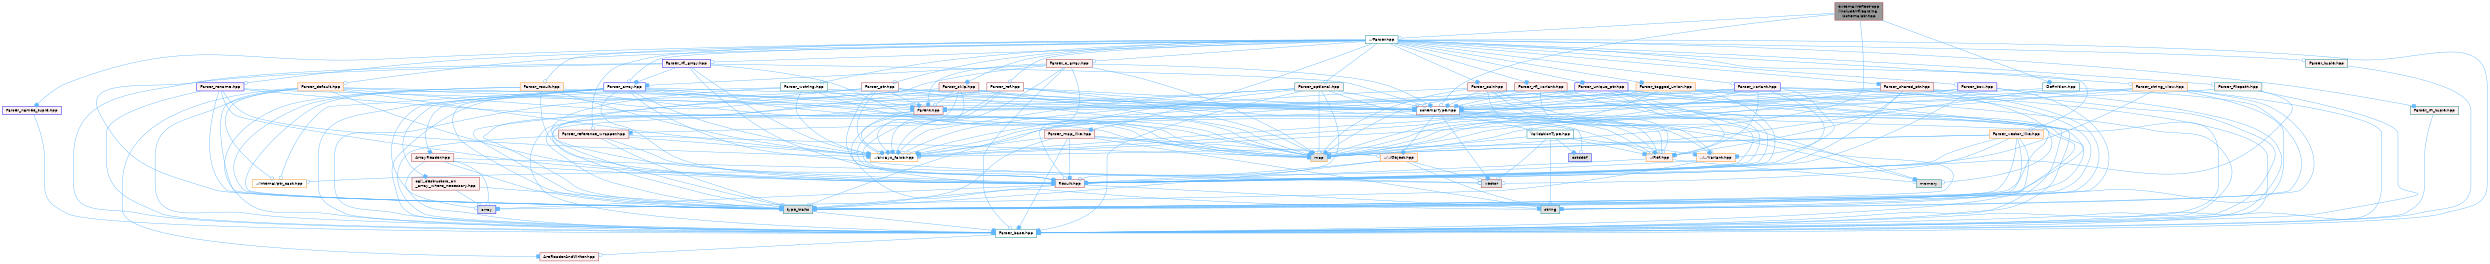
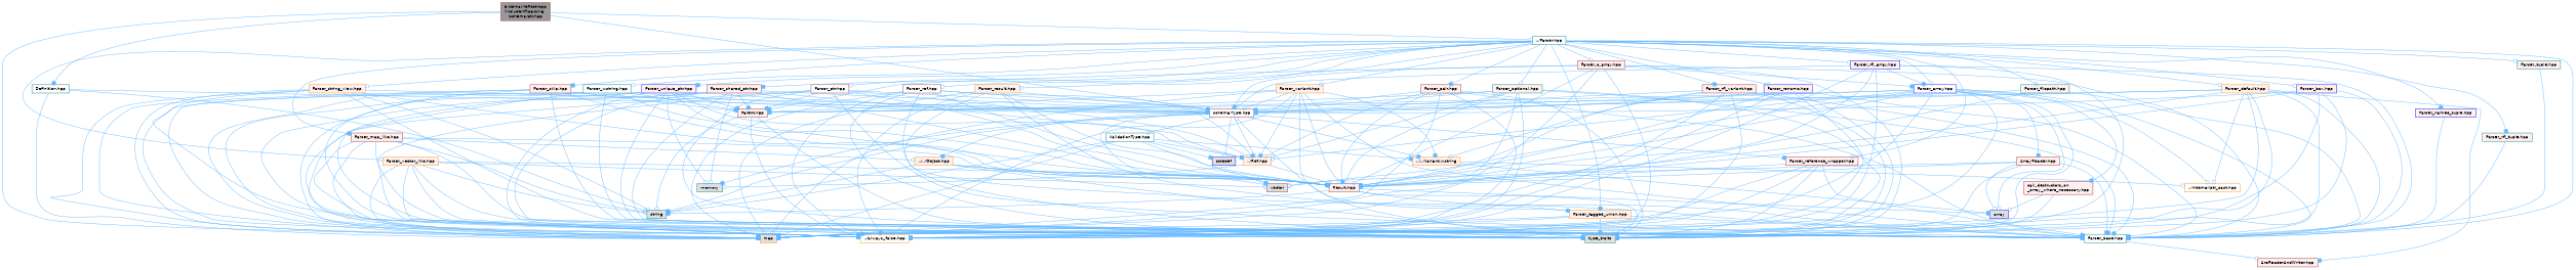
  digraph {
    node [color=brown fillcolor="#FFF0F0" fontname=Helvetica fontsize=10 shape=box style=filled]
    edge [arrowhead=odot color=steelblue1 fontname=Helvetica fontsize=10 labelfontname=Helvetica labelfontsize=10 style=solid]
    n1 [fillcolor=grey60 fontcolor=black height=0.2 label="external/reflect-cpp\l/include/rfl/parsing\l/schema/ptr.hpp" width=0.4]
    n2 [color=darkorange fillcolor="#E0E0E0" height=0.2 label=map width=0.4]
    n3 [color=teal fillcolor=white height=0.2 label="../Parser.hpp" width=0.4]
    n4 [fillcolor=white height=0.2 label="schema/Type.hpp" width=0.4]
    n5 [color=teal fillcolor=white height=0.2 label="Definition.hpp" width=0.4]
    n6 [color=blue fillcolor=white height=0.2 label="Parser_array.hpp" width=0.4]
    n7 [color=teal fillcolor=white height=0.2 label="Parser_base.hpp" width=0.4]
    n8 [color=blue height=0.2 label="Parser_box.hpp" width=0.4]
    n9 [height=0.2 label="Parser_c_array.hpp" width=0.4]
    n10 [color=darkorange height=0.2 label="Parser_default.hpp" width=0.4]
    n11 [color=teal height=0.2 label="Parser_filepath.hpp" width=0.4]
    n12 [height=0.2 label="Parser_map_like.hpp" width=0.4]
    n13 [color=blue height=0.2 label="Parser_named_tuple.hpp" width=0.4]
    n14 [color=teal height=0.2 label="Parser_optional.hpp" width=0.4]
    n15 [height=0.2 label="Parser_pair.hpp" width=0.4]
    n16 [fillcolor=white height=0.2 label="Parser_ptr.hpp" width=0.4]
    n17 [fillcolor=white height=0.2 label="Parser_ref.hpp" width=0.4]
    n18 [height=0.2 label="Parser_reference_wrapper.hpp" width=0.4]
    n19 [color=blue height=0.2 label="Parser_rename.hpp" width=0.4]
    n20 [color=darkorange height=0.2 label="Parser_result.hpp" width=0.4]
    n21 [color=blue height=0.2 label="Parser_rfl_array.hpp" width=0.4]
    n22 [color=teal height=0.2 label="Parser_rfl_tuple.hpp" width=0.4]
    n23 [height=0.2 label="Parser_rfl_variant.hpp" width=0.4]
    n24 [height=0.2 label="Parser_shared_ptr.hpp" width=0.4]
    n25 [height=0.2 label="Parser_skip.hpp" width=0.4]
    n26 [color=darkorange height=0.2 label="Parser_string_view.hpp" width=0.4]
    n27 [color=darkorange height=0.2 label="Parser_tagged_union.hpp" width=0.4]
    n28 [color=teal height=0.2 label="Parser_tuple.hpp" width=0.4]
    n29 [color=blue height=0.2 label="Parser_unique_ptr.hpp" width=0.4]
-   n30 [color=blue height=0.2 label="Parser_variant.hpp" width=0.4]
+   n30 [color=darkorange height=0.2 label="Parser_variant.hpp" width=0.4]
    n31 [color=darkorange height=0.2 label="Parser_vector_like.hpp" width=0.4]
    n32 [color=teal fillcolor=white height=0.2 label="Parser_wstring.hpp" width=0.4]
    n33 [fillcolor="#E0E0E0" height=0.2 label=vector width=0.4]
    n34 [color=darkorange height=0.2 label="../Ref.hpp" width=0.4]
    n35 [color=teal fillcolor="#E0E0E0" height=0.2 label=memory width=0.4]
    n36 [color=teal fillcolor="#E0E0E0" height=0.2 label=string width=0.4]
    n37 [color=blue fillcolor="#E0E0E0" height=0.2 label=cstddef width=0.4]
    n38 [color=darkorange height=0.2 label="../../Object.hpp" width=0.4]
-   n39 [color=darkorange height=0.2 label="../../Variant.hpp" width=0.4]
+   n39 [color=darkorange height=0.2 label="../../Variant.wstring" width=0.4]
    n40 [color=teal fillcolor=white height=0.2 label="ValidationType.hpp" width=0.4]
    n41 [color=blue fillcolor="#E0E0E0" height=0.2 label=array width=0.4]
    n42 [color=teal fillcolor="#E0E0E0" height=0.2 label=type_traits width=0.4]
    n43 [height=0.2 label="Result.hpp" width=0.4]
    n44 [color=darkorange fillcolor=white height=0.2 label="../always_false.hpp" width=0.4]
    n45 [color=darkorange fillcolor=white height=0.2 label="../internal/ptr_cast.hpp" width=0.4]
    n46 [height=0.2 label="ArrayReader.hpp" width=0.4]
    n47 [height=0.2 label="Parent.hpp" width=0.4]
    n48 [height=0.2 label="call_destructors_on\l_array_where_necessary.hpp" width=0.4]
    n49 [height=0.2 label="AreReaderAndWriter.hpp" width=0.4]
    n1 -> n2 [arrowhead=box]
    n1 -> n3
    n1 -> n4
    n1 -> n5 [arrowhead=box]
    n3 -> n6
    n3 -> n7 [arrowhead=box]
    n3 -> n8
    n3 -> n9
    n3 -> n10
    n3 -> n11
    n3 -> n12 [arrowhead=box]
    n3 -> n13 [arrowhead=box]
    n3 -> n14
    n3 -> n15 [arrowhead=box]
    n3 -> n16
    n3 -> n17
    n3 -> n18
    n3 -> n19
    n3 -> n20
    n3 -> n21
    n3 -> n22 [arrowhead=box]
    n3 -> n23 [arrowhead=box]
    n3 -> n24 [arrowhead=box]
    n3 -> n25 [arrowhead=box]
    n3 -> n26
    n3 -> n27 [arrowhead=box]
    n3 -> n28
    n3 -> n29 [arrowhead=box]
    n3 -> n30
    n3 -> n31
    n3 -> n32
    n4 -> n18 [arrowhead=box]
    n4 -> n33 [arrowhead=box]
    n4 -> n34
    n4 -> n35 [arrowhead=box]
    n4 -> n36 [arrowhead=box]
    n4 -> n37
    n4 -> n38 [arrowhead=box]
    n4 -> n39 [arrowhead=box]
    n4 -> n40
    n5 -> n2
    n5 -> n4 [arrowhead=box]
    n5 -> n36
    n6 -> n2 [arrowhead=box]
    n6 -> n4 [arrowhead=box]
    n6 -> n7
    n6 -> n33
    n6 -> n34
    n6 -> n41
    n6 -> n42 [arrowhead=box]
    n6 -> n43 [arrowhead=box]
    n6 -> n44 [arrowhead=box]
    n6 -> n45
    n6 -> n46 [arrowhead=box]
    n6 -> n47
    n6 -> n48 [arrowhead=box]
    n7 -> n49
    n8 -> n2
    n8 -> n4 [arrowhead=box]
    n8 -> n7 [arrowhead=box]
    n8 -> n42
    n8 -> n43
    n9 -> n2 [arrowhead=box]
    n9 -> n4 [arrowhead=box]
    n9 -> n6 [arrowhead=box]
    n9 -> n7
    n9 -> n42
    n9 -> n43
    n9 -> n44
    n9 -> n47 [arrowhead=box]
    n10 -> n2 [arrowhead=box]
    n10 -> n4
    n10 -> n7 [arrowhead=box]
    n10 -> n42
    n10 -> n43
    n10 -> n44 [arrowhead=box]
    n10 -> n45
    n10 -> n47 [arrowhead=box]
    n10 -> n49 [arrowhead=box]
    n11 -> n4
    n11 -> n7 [arrowhead=box]
    n11 -> n43
    n12 -> n2
    n12 -> n7 [arrowhead=box]
    n12 -> n36
    n12 -> n38
    n12 -> n42 [arrowhead=box]
    n12 -> n43 [arrowhead=box]
    n12 -> n44
    n13 -> n7 [arrowhead=box]
    n14 -> n2
    n14 -> n4
    n14 -> n7 [arrowhead=box]
    n14 -> n34
    n14 -> n42
    n14 -> n43
    n14 -> n44 [arrowhead=box]
    n14 -> n47 [arrowhead=box]
    n15 -> n2
    n15 -> n4 [arrowhead=box]
    n15 -> n7 [arrowhead=box]
    n15 -> n34
    n15 -> n42 [arrowhead=box]
    n15 -> n43 [arrowhead=box]
    n15 -> n44
    n16 -> n2
    n16 -> n4 [arrowhead=box]
    n16 -> n7
    n16 -> n34
    n16 -> n42 [arrowhead=box]
    n16 -> n43 [arrowhead=box]
    n16 -> n44
    n16 -> n47 [arrowhead=box]
    n17 -> n2 [arrowhead=box]
    n17 -> n4 [arrowhead=box]
    n17 -> n7
    n17 -> n34 [arrowhead=box]
    n17 -> n42
    n17 -> n43
    n17 -> n44 [arrowhead=box]
    n18 -> n2 [arrowhead=box]
    n18 -> n7 [arrowhead=box]
    n18 -> n42
    n18 -> n43
    n18 -> n44
    n19 -> n2
    n19 -> n4 [arrowhead=box]
    n19 -> n7 [arrowhead=box]
    n19 -> n42
    n19 -> n43
    n19 -> n44 [arrowhead=box]
    n20 -> n2
    n20 -> n4
    n20 -> n7
    n20 -> n42
    n20 -> n43 [arrowhead=box]
    n20 -> n44 [arrowhead=box]
    n21 -> n2
    n21 -> n4
    n21 -> n6 [arrowhead=box]
    n21 -> n7
    n21 -> n42 [arrowhead=box]
    n21 -> n43
    n21 -> n44
    n22 -> n7
    n23 -> n2 [arrowhead=box]
    n23 -> n4 [arrowhead=box]
    n23 -> n7 [arrowhead=box]
    n23 -> n39
    n23 -> n42 [arrowhead=box]
    n23 -> n43 [arrowhead=box]
    n23 -> n44
    n24 -> n2
    n24 -> n4
    n24 -> n7
    n24 -> n34
    n24 -> n35
    n24 -> n42 [arrowhead=box]
    n24 -> n43
    n24 -> n44
    n24 -> n47 [arrowhead=box]
    n25 -> n2
    n25 -> n4
    n25 -> n7 [arrowhead=box]
    n25 -> n42 [arrowhead=box]
    n25 -> n43
    n25 -> n44 [arrowhead=box]
    n25 -> n47
    n26 -> n2 [arrowhead=box]
    n26 -> n4 [arrowhead=box]
    n26 -> n7
    n26 -> n36
    n26 -> n42
    n26 -> n43 [arrowhead=box]
    n26 -> n44
    n27 -> n2 [arrowhead=box]
    n27 -> n4
    n27 -> n7
    n27 -> n42 [arrowhead=box]
-   n27 -> n43 [arrowhead=box]
+   n43 -> n27 [arrowhead=box]
    n27 -> n44 [arrowhead=box]
    n28 -> n7 [arrowhead=box]
    n29 -> n2
    n29 -> n4
    n29 -> n7
    n29 -> n34 [arrowhead=box]
    n29 -> n35
    n29 -> n42
    n29 -> n43
    n29 -> n44 [arrowhead=box]
    n29 -> n47 [arrowhead=box]
    n30 -> n2
    n30 -> n4
    n30 -> n7 [arrowhead=box]
    n30 -> n34 [arrowhead=box]
    n30 -> n39 [arrowhead=box]
    n30 -> n42 [arrowhead=box]
    n30 -> n43
    n30 -> n44
    n30 -> n47 [arrowhead=box]
    n31 -> n2 [arrowhead=box]
    n31 -> n7 [arrowhead=box]
    n31 -> n33
    n31 -> n36
    n31 -> n42 [arrowhead=box]
    n31 -> n43 [arrowhead=box]
    n31 -> n44
    n32 -> n2 [arrowhead=box]
    n32 -> n4 [arrowhead=box]
-   n42 -> n7 [arrowhead=box]
+   n32 -> n7 [arrowhead=box]
    n32 -> n42 [arrowhead=box]
    n32 -> n43
    n32 -> n44 [arrowhead=box]
    n32 -> n47 [arrowhead=box]
    n34 -> n35
    n34 -> n43
    n38 -> n33
    n38 -> n36
    n38 -> n42 [arrowhead=box]
    n38 -> n43
    n39 -> n41 [arrowhead=box]
    n39 -> n45
    n40 -> n2 [arrowhead=box]
    n40 -> n33
    n40 -> n34 [arrowhead=box]
    n40 -> n36
    n40 -> n37 [arrowhead=box]
    n40 -> n39 [arrowhead=box]
    n43 -> n36 [arrowhead=box]
    n43 -> n41 [arrowhead=box]
    n43 -> n42
    n46 -> n7 [arrowhead=box]
    n46 -> n33
    n46 -> n41
    n46 -> n42 [arrowhead=box]
    n46 -> n43 [arrowhead=box]
    n47 -> n36
    n47 -> n42 [arrowhead=box]
    n47 -> n44 [arrowhead=box]
    n48 -> n41
    n48 -> n42 [arrowhead=box]
  }
